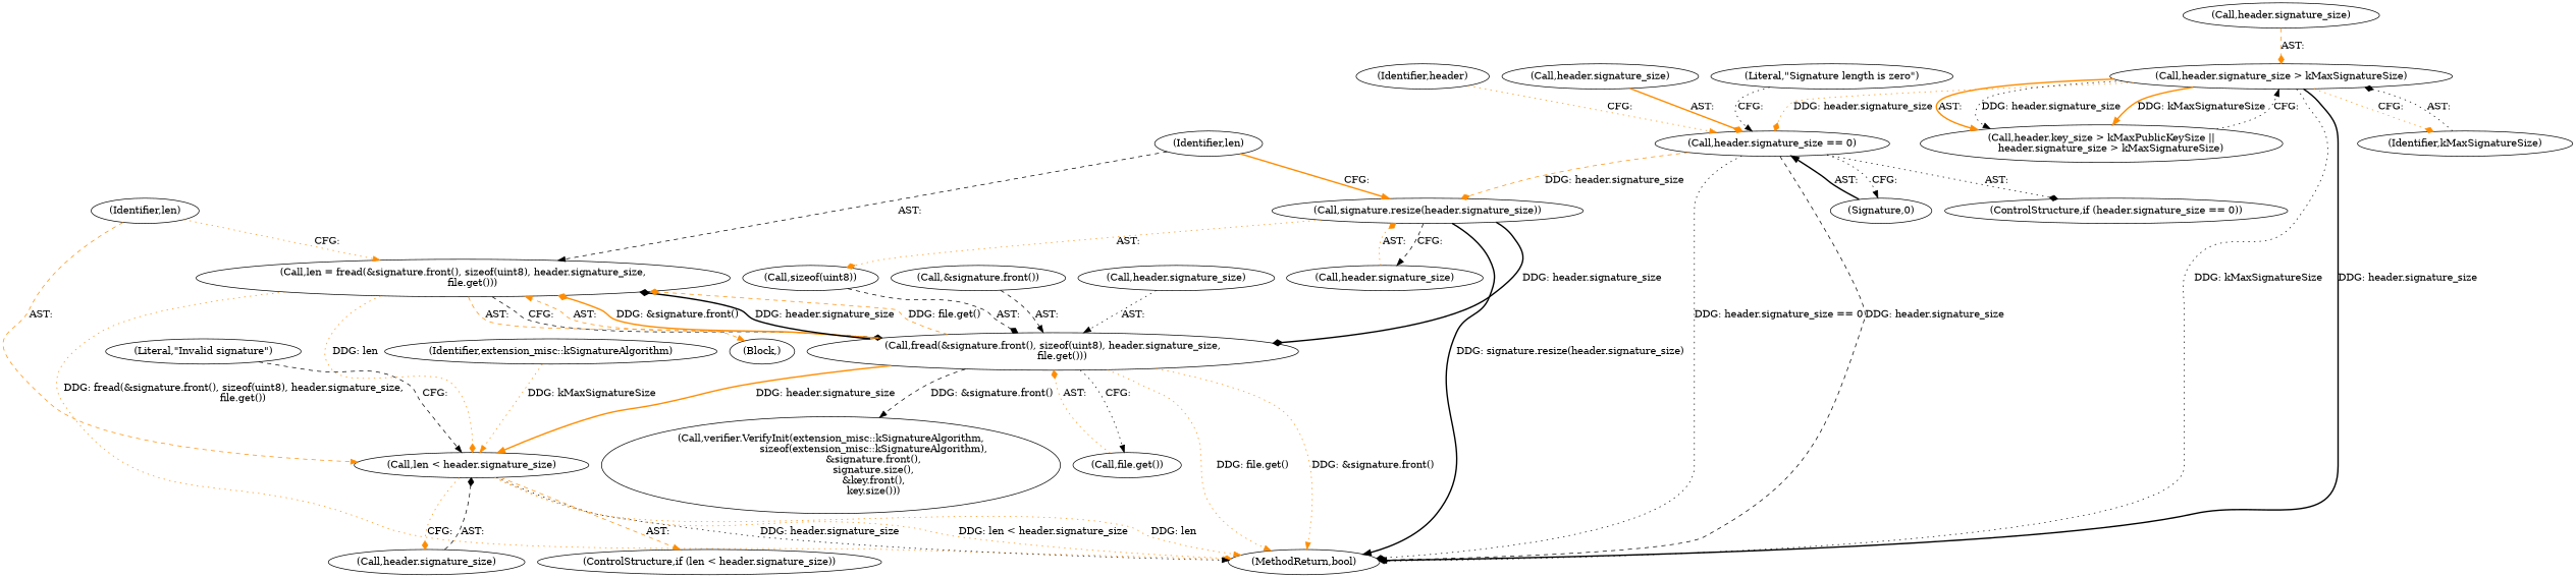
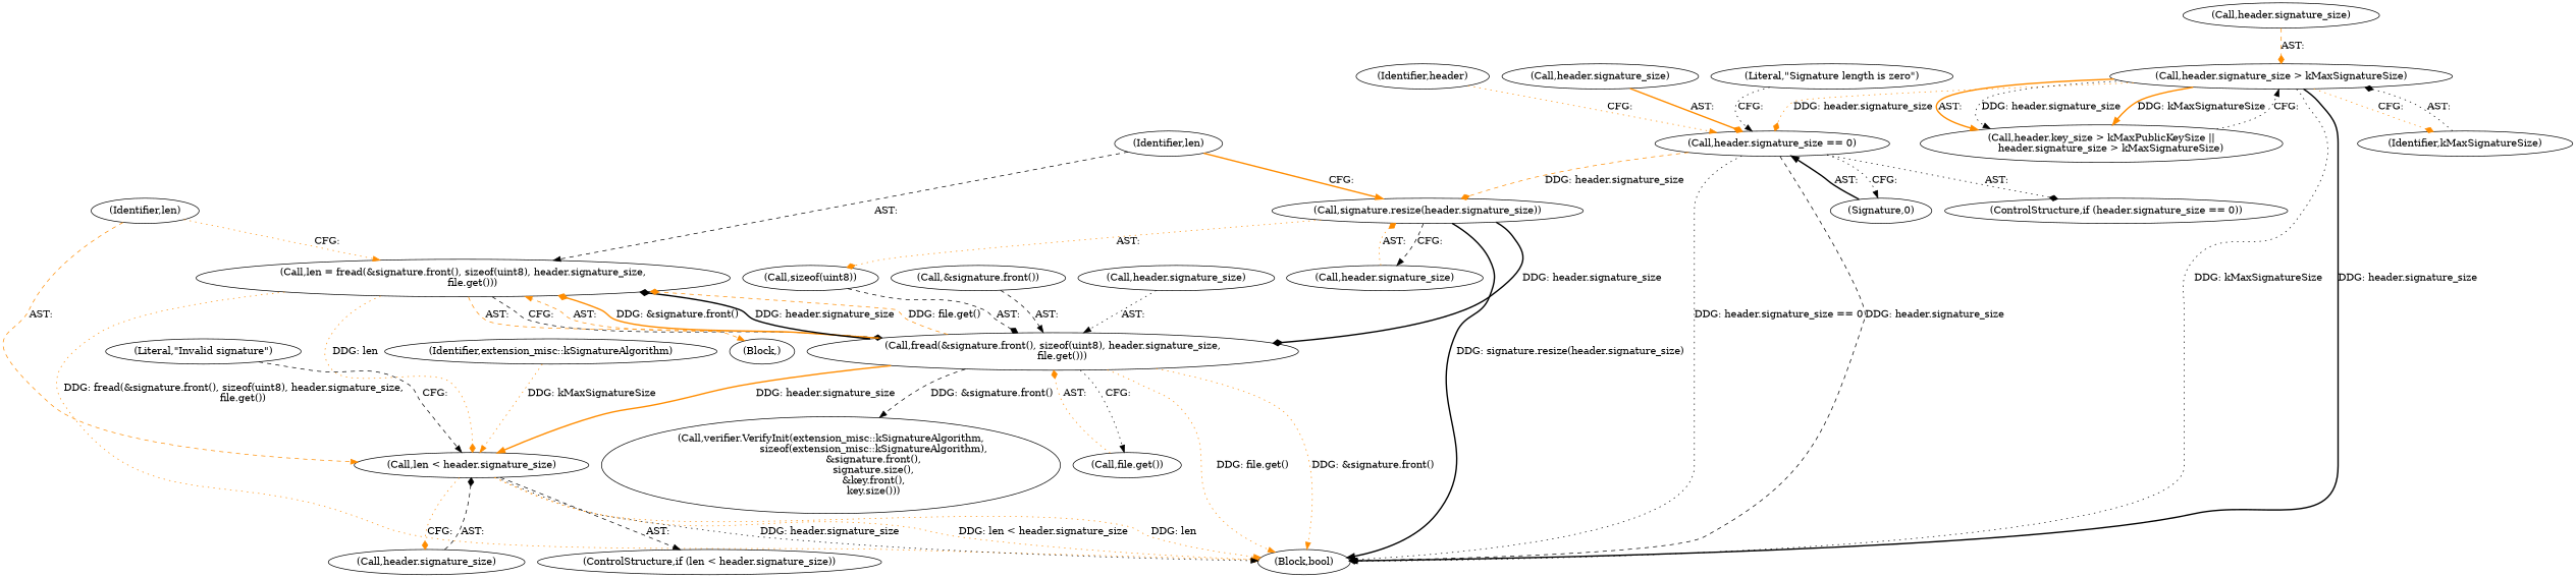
  digraph {
    edge [arrowhead=normal color=darkorange style=dotted]
    n1 [label="(Call,len = fread(&signature.front(), sizeof(uint8), header.signature_size,\n      file.get()))"]
    n2 [label="(Call,fread(&signature.front(), sizeof(uint8), header.signature_size,\n      file.get()))"]
    n3 [label="(Call,len < header.signature_size)"]
    n4 [label="(Block,)"]
-   n5 [label="(MethodReturn,bool)"]
+   n5 [label="(Block,bool)"]
    n6 [label="(Call,verifier.VerifyInit(extension_misc::kSignatureAlgorithm,\n                           sizeof(extension_misc::kSignatureAlgorithm),\n                           &signature.front(),\n                           signature.size(),\n                           &key.front(),\n                           key.size()))"]
    n7 [label="(Call,file.get())"]
    n8 [label="(ControlStructure,if (len < header.signature_size))"]
    n9 [label="(Call,header.signature_size)"]
    n10 [label="(Call,signature.resize(header.signature_size))"]
    n11 [label="(Call,header.signature_size)"]
    n12 [label="(Call,sizeof(uint8))"]
    n13 [label="(Call,header.signature_size == 0)"]
    n14 [label="(ControlStructure,if (header.signature_size == 0))"]
    n15 [label="(Signature,0)"]
    n16 [label="(Call,header.signature_size > kMaxSignatureSize)"]
    n17 [label="(Identifier,kMaxSignatureSize)"]
    n18 [label="(Call,header.key_size > kMaxPublicKeySize ||\n      header.signature_size > kMaxSignatureSize)"]
    n19 [label="(Identifier,header)"]
    n20 [label="(Identifier,len)"]
    n21 [label="(Call,&signature.front())"]
    n22 [label="(Identifier,len)"]
    n23 [label="(Literal,\"Invalid signature\")"]
    n24 [label="(Call,header.signature_size)"]
    n25 [label="(Identifier,extension_misc::kSignatureAlgorithm)"]
    n26 [label="(Call,header.signature_size)"]
    n27 [label="(Call,header.signature_size)"]
    n28 [label="(Literal,\"Signature length is zero\")"]
    n1 -> n2 [arrowhead=diamond color=black label="CFG: " style=dashed]
    n1 -> n3 [arrowhead=diamond label="DDG: len"]
    n1 -> n4 [label="AST: " style=dashed]
    n1 -> n5 [label="DDG: fread(&signature.front(), sizeof(uint8), header.signature_size,\n      file.get())"]
    n2 -> n1 [label="AST: " style=dashed]
    n2 -> n1 [arrowhead=diamond label="DDG: &signature.front()" style=bold]
    n2 -> n1 [arrowhead=diamond color=black label="DDG: header.signature_size" style=bold]
    n2 -> n1 [arrowhead=diamond label="DDG: file.get()" style=dashed]
    n2 -> n3 [label="DDG: header.signature_size" style=bold]
    n2 -> n5 [label="DDG: file.get()"]
    n2 -> n5 [label="DDG: &signature.front()"]
    n2 -> n6 [color=black label="DDG: &signature.front()" style=dashed]
    n2 -> n7 [color=black label="CFG: "]
    n3 -> n5 [arrowhead=diamond label="DDG: len < header.signature_size"]
    n3 -> n5 [label="DDG: len"]
    n3 -> n5 [color=black label="DDG: header.signature_size"]
-   n3 -> n8 [label="AST: " style=dashed]
+   n3 -> n8 [color=black label="AST: " style=dashed]
    n3 -> n9 [arrowhead=diamond label="CFG: "]
    n7 -> n2 [arrowhead=diamond label="AST: "]
    n9 -> n3 [arrowhead=diamond color=black label="AST: " style=dashed]
    n10 -> n2 [arrowhead=diamond color=black label="DDG: header.signature_size" style=bold]
    n10 -> n5 [color=black label="DDG: signature.resize(header.signature_size)" style=bold]
    n10 -> n11 [color=black label="CFG: " style=dashed]
    n10 -> n12 [arrowhead=diamond label="AST: "]
    n11 -> n10 [arrowhead=diamond label="AST: "]
    n12 -> n2 [arrowhead=diamond color=black label="AST: " style=dashed]
    n13 -> n5 [color=black label="DDG: header.signature_size" style=dashed]
    n13 -> n5 [arrowhead=diamond color=black label="DDG: header.signature_size == 0"]
    n13 -> n10 [arrowhead=diamond label="DDG: header.signature_size" style=dashed]
    n13 -> n14 [arrowhead=diamond color=black label="AST: "]
    n13 -> n15 [color=black label="CFG: "]
    n15 -> n13 [color=black label="AST: " style=bold]
    n16 -> n5 [arrowhead=diamond color=black label="DDG: kMaxSignatureSize"]
    n16 -> n5 [color=black label="DDG: header.signature_size" style=bold]
    n16 -> n13 [arrowhead=diamond label="DDG: header.signature_size"]
    n16 -> n17 [arrowhead=diamond label="CFG: "]
    n16 -> n18 [label="AST: " style=bold]
    n16 -> n18 [color=black label="DDG: header.signature_size"]
    n16 -> n18 [label="DDG: kMaxSignatureSize" style=bold]
    n17 -> n16 [arrowhead=diamond color=black label="AST: "]
    n18 -> n16 [color=black label="CFG: "]
    n19 -> n13 [label="CFG: "]
    n20 -> n1 [label="CFG: "]
    n20 -> n3 [label="AST: " style=dashed]
    n21 -> n2 [color=black label="AST: " style=dashed]
    n22 -> n1 [color=black label="AST: " style=dashed]
    n22 -> n10 [label="CFG: " style=bold]
    n23 -> n3 [color=black label="CFG: " style=dashed]
    n24 -> n2 [color=black label="AST: "]
    n25 -> n3 [label="DDG: kMaxSignatureSize"]
    n26 -> n13 [arrowhead=diamond label="AST: " style=bold]
    n27 -> n16 [arrowhead=diamond label="AST: " style=dashed]
    n28 -> n13 [color=black label="CFG: "]
  }
